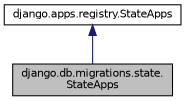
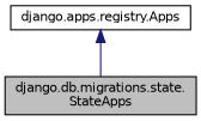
  digraph {
    node [color=black fontname=Helvetica fontsize=10 shape=record style=filled]
    n1 [fillcolor=grey75 fontcolor=black height=0.2 label="django.db.migrations.state.\lStateApps" width=0.4]
-   n2 [fillcolor=white height=0.2 label="django.apps.registry.StateApps" width=0.4]
+   n2 [fillcolor=white height=0.2 label="django.apps.registry.Apps" width=0.4]
    n2 -> n1 [color=midnightblue dir=back fontname=Helvetica fontsize=10 labelfontname=Helvetica labelfontsize=10 style=solid]
  }
